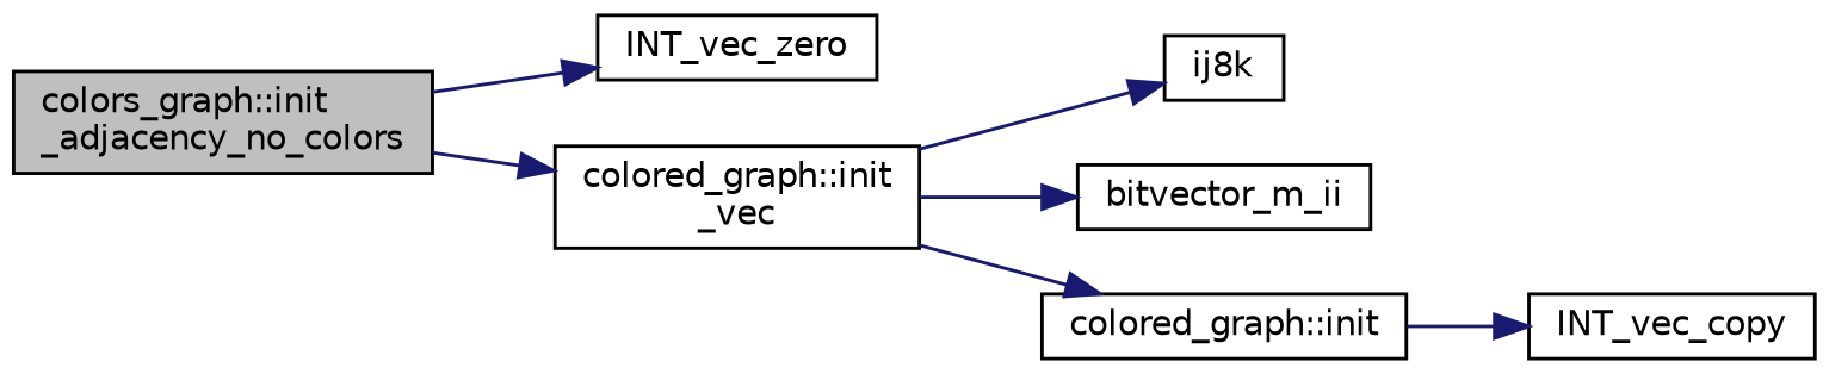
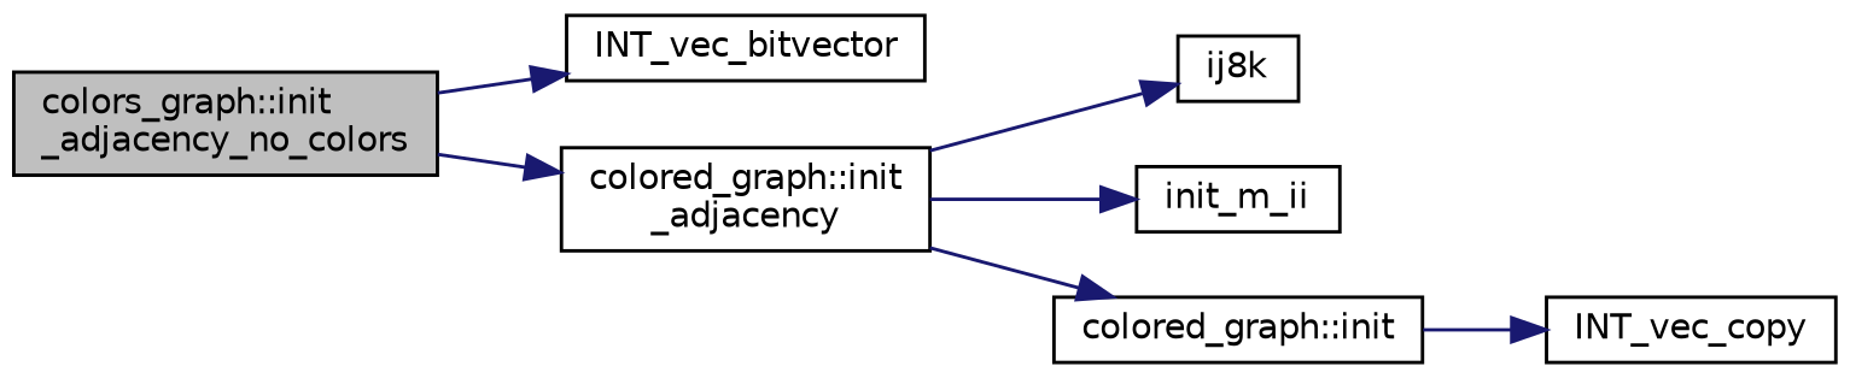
  digraph {
    rankdir=LR
    node [color=black fillcolor=white fontname=Helvetica fontsize=10 shape=record style=filled]
    edge [color=midnightblue fontname=Helvetica fontsize=10 labelfontname=Helvetica labelfontsize=10 style=solid]
    n1 [fillcolor=grey75 fontcolor=black height=0.2 label="colors_graph::init\l_adjacency_no_colors" width=0.4]
-   n2 [height=0.2 label=INT_vec_zero width=0.4]
-   n3 [height=0.2 label="colored_graph::init\l_vec" width=0.4]
+   n2 [height=0.2 label=INT_vec_bitvector width=0.4]
+   n3 [height=0.2 label="colored_graph::init\l_adjacency" width=0.4]
    n4 [height=0.2 label=ij8k width=0.4]
-   n5 [height=0.2 label=bitvector_m_ii width=0.4]
+   n5 [height=0.2 label=init_m_ii width=0.4]
    n6 [height=0.2 label="colored_graph::init" width=0.4]
    n7 [height=0.2 label=INT_vec_copy width=0.4]
    n1 -> n2
    n1 -> n3
    n3 -> n4
    n3 -> n5
    n3 -> n6
    n6 -> n7
  }
